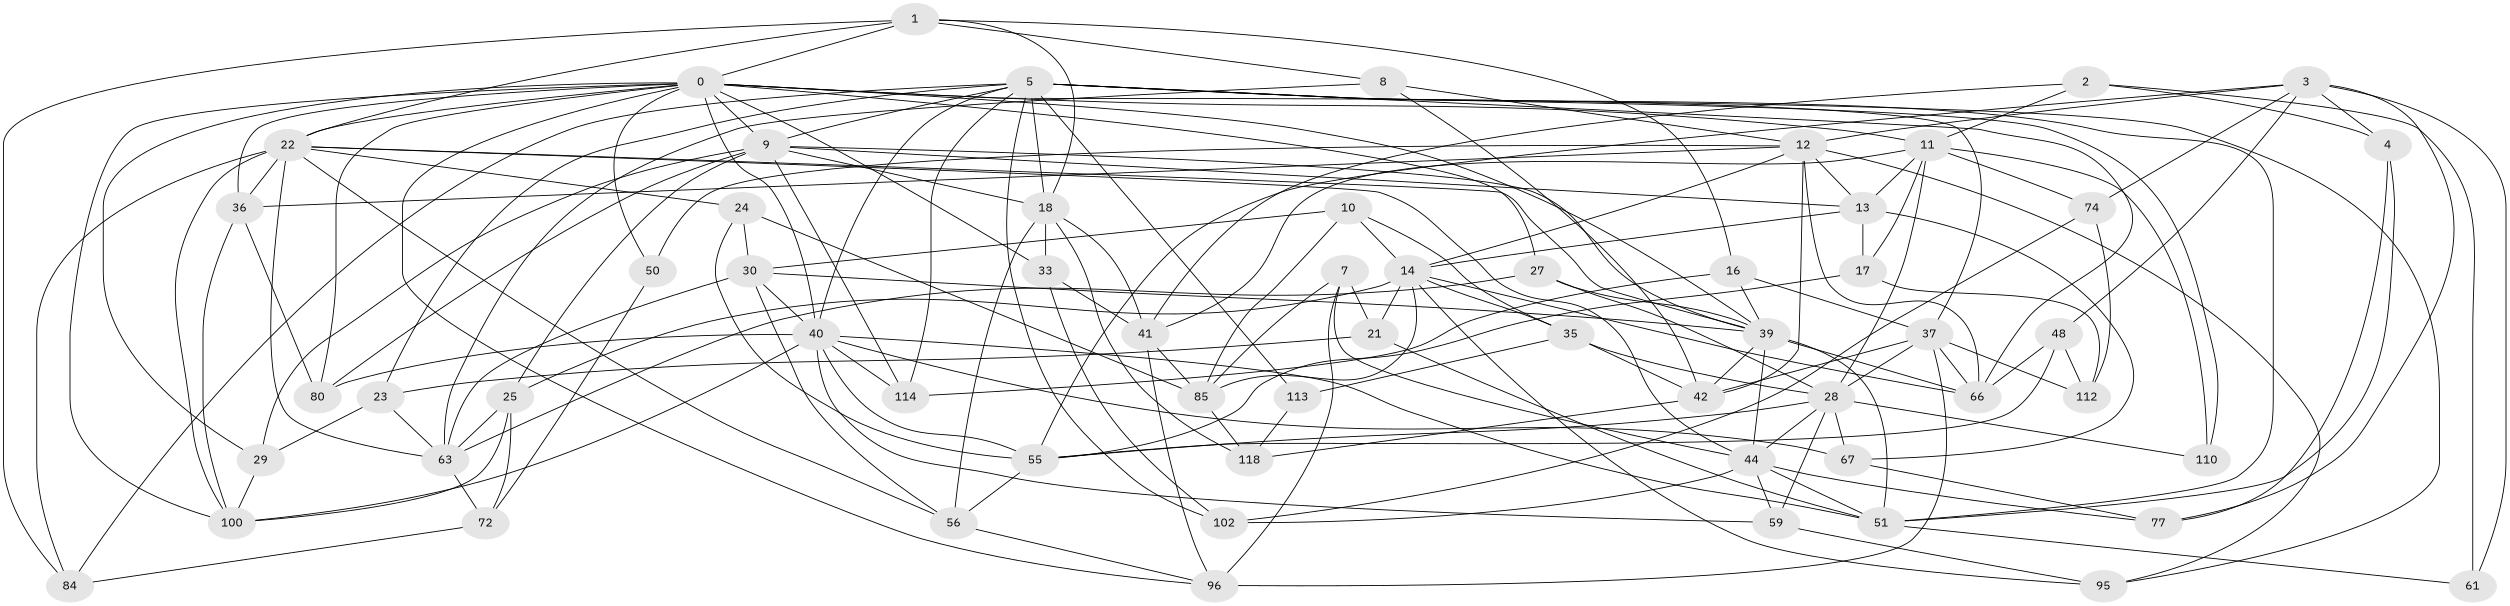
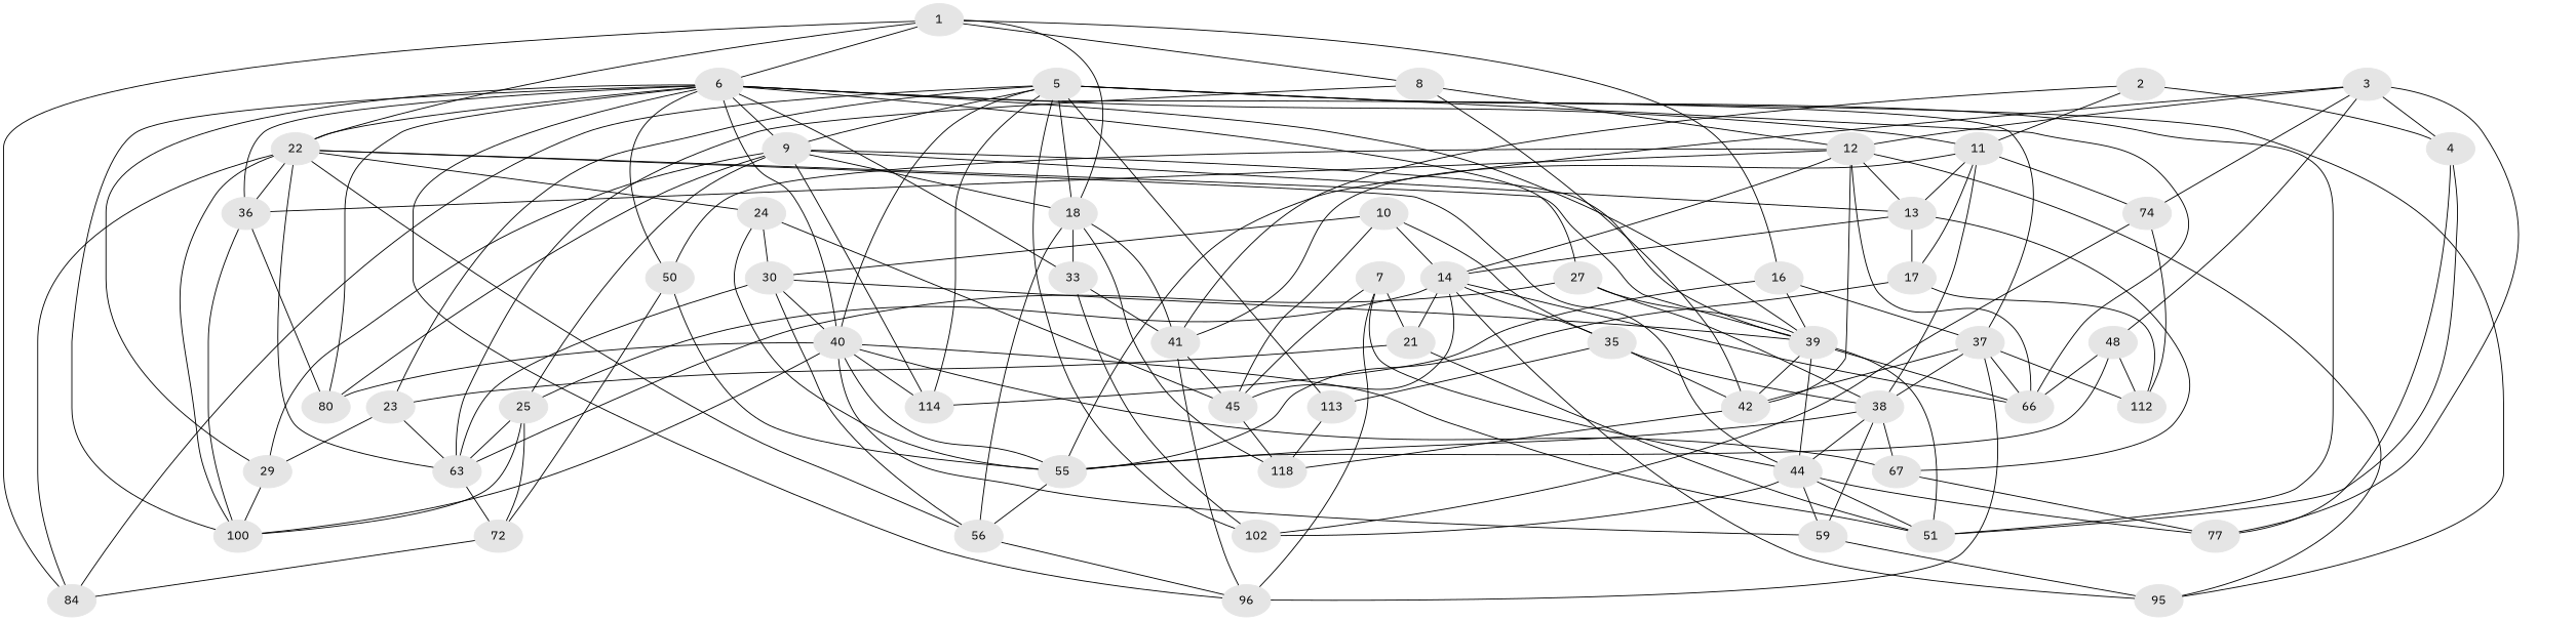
  graph {
    fontname="IBM Plex Sans"
    node [color=gray90 fontname="IBM Plex Sans" style=filled]
    edge [fontname="IBM Plex Sans"]
    1 [super="+101"]
-   6 [super="+70+26" label=0]
+   6 [super="+70+26"]
    8
    16
    18 [super="+85+65"]
    22 [super="+92+47"]
    84
    11 [super="+116+34"]
    9 [super="+31+15"]
    40 [super="+88+109+117"]
    27
    29
    33
    36 [super="+104"]
    37 [super="+62"]
    39 [super="+46"]
    50
    80
    96 [super="+111"]
    100 [super="+106"]
    12 [super="+87"]
    42 [super="+81"]
    63 [super="+76"]
    114
    41 [super="+71"]
    56 [super="+73"]
    118
    44 [super="+57"]
    24
    2
    4
-   61
    77
    51 [super="+69+53"]
    74
-   110
    13 [super="+115"]
    17
-   38 [super="+52" label=28]
-   45 [super="+78" label=85]
+   38 [super="+52"]
+   45 [super="+78"]
    3 [super="+28+75"]
    48
    55 [super="+60+119"]
    14 [super="+20"]
    66 [super="+93"]
    n46 [label=95]
    21
    25 [super="+32"]
    35 [super="+90"]
    112
    102
    5 [super="+19+43"]
    23
    113
    67
    59
    72
    7
    10
    30 [super="+58"]
    1 -- 6
    1 -- 8
    1 -- 16
    1 -- 18
    1 -- 22
    1 -- 84
    6 -- 22
    6 -- 11
    6 -- 9 [weight=2]
    6 -- 40
    6 -- 27
    6 -- 29
    6 -- 33
    6 -- 36
    6 -- 37
    6 -- 39
    6 -- 50
    6 -- 80
    6 -- 96
    6 -- 100
    8 -- 12
    8 -- 42
    8 -- 63
    16 -- 37
    16 -- 39
    16 -- 114
    18 -- 33
    18 -- 41
    18 -- 56 [weight=2]
    18 -- 118
    22 -- 84
    22 -- 36
    22 -- 39
    22 -- 100
    22 -- 63
    22 -- 56
    22 -- 44
    22 -- 24
    11 -- 41
    11 -- 74
-   11 -- 110
    11 -- 13
    11 -- 17
    11 -- 38
    9 -- 18
    9 -- 29
    9 -- 39
    9 -- 80
    9 -- 114
    9 -- 13
    9 -- 25
    40 -- 80
    40 -- 100
    40 -- 114
    40 -- 51
    40 -- 55
    40 -- 67
    40 -- 59
    27 -- 39
    27 -- 63
    27 -- 38
    29 -- 100
    33 -- 41
    33 -- 102
    36 -- 80
    36 -- 100
    37 -- 96 [weight=2]
    37 -- 42
    37 -- 38
    37 -- 66
    37 -- 112
    39 -- 42
    39 -- 44
    39 -- 51
    39 -- 66
+   50 -- 55
    50 -- 72
    12 -- 36 [weight=2]
    12 -- 50
    12 -- 42
    12 -- 13
    12 -- 14
    12 -- 66
    12 -- n46
    42 -- 118
    63 -- 72
    41 -- 96
    41 -- 45
    56 -- 96
    44 -- 77
    44 -- 51
    44 -- 102
    44 -- 59
    24 -- 45
    24 -- 55
    24 -- 30
    2 -- 11
    2 -- 41
    2 -- 4
-   2 -- 61
    4 -- 77
    4 -- 51
-   51 -- 61
    74 -- 112
    74 -- 102
    13 -- 17
    13 -- 14
    13 -- 67
    17 -- 55
    17 -- 112
    38 -- 44
-   38 -- 110
    38 -- 55
    38 -- 67
    38 -- 59
    45 -- 118
    3 -- 12
    3 -- 4
-   3 -- 61
    3 -- 77
    3 -- 74
    3 -- 48
    3 -- 55
    48 -- 55
    48 -- 66
    48 -- 112
    55 -- 56
    14 -- 45
    14 -- 66
    14 -- n46
    14 -- 21
    14 -- 25
    14 -- 35
    21 -- 51
    21 -- 23
    25 -- 100
    25 -- 63 [weight=2]
    25 -- 72
    35 -- 42
    35 -- 38 [weight=2]
    35 -- 113
    5 -- 18
    5 -- 84
    5 -- 9
    5 -- 40
    5 -- 114
    5 -- 51 [weight=2]
-   5 -- 110
    5 -- 66
    5 -- n46
    5 -- 102
    5 -- 23
    5 -- 113 [weight=2]
    23 -- 29
    23 -- 63
    113 -- 118
    67 -- 77
    59 -- n46
    72 -- 84
    7 -- 96
    7 -- 44
    7 -- 45
    7 -- 21
    10 -- 45
    10 -- 14
    10 -- 35
    10 -- 30
    30 -- 40
    30 -- 39
    30 -- 63
    30 -- 56
  }
